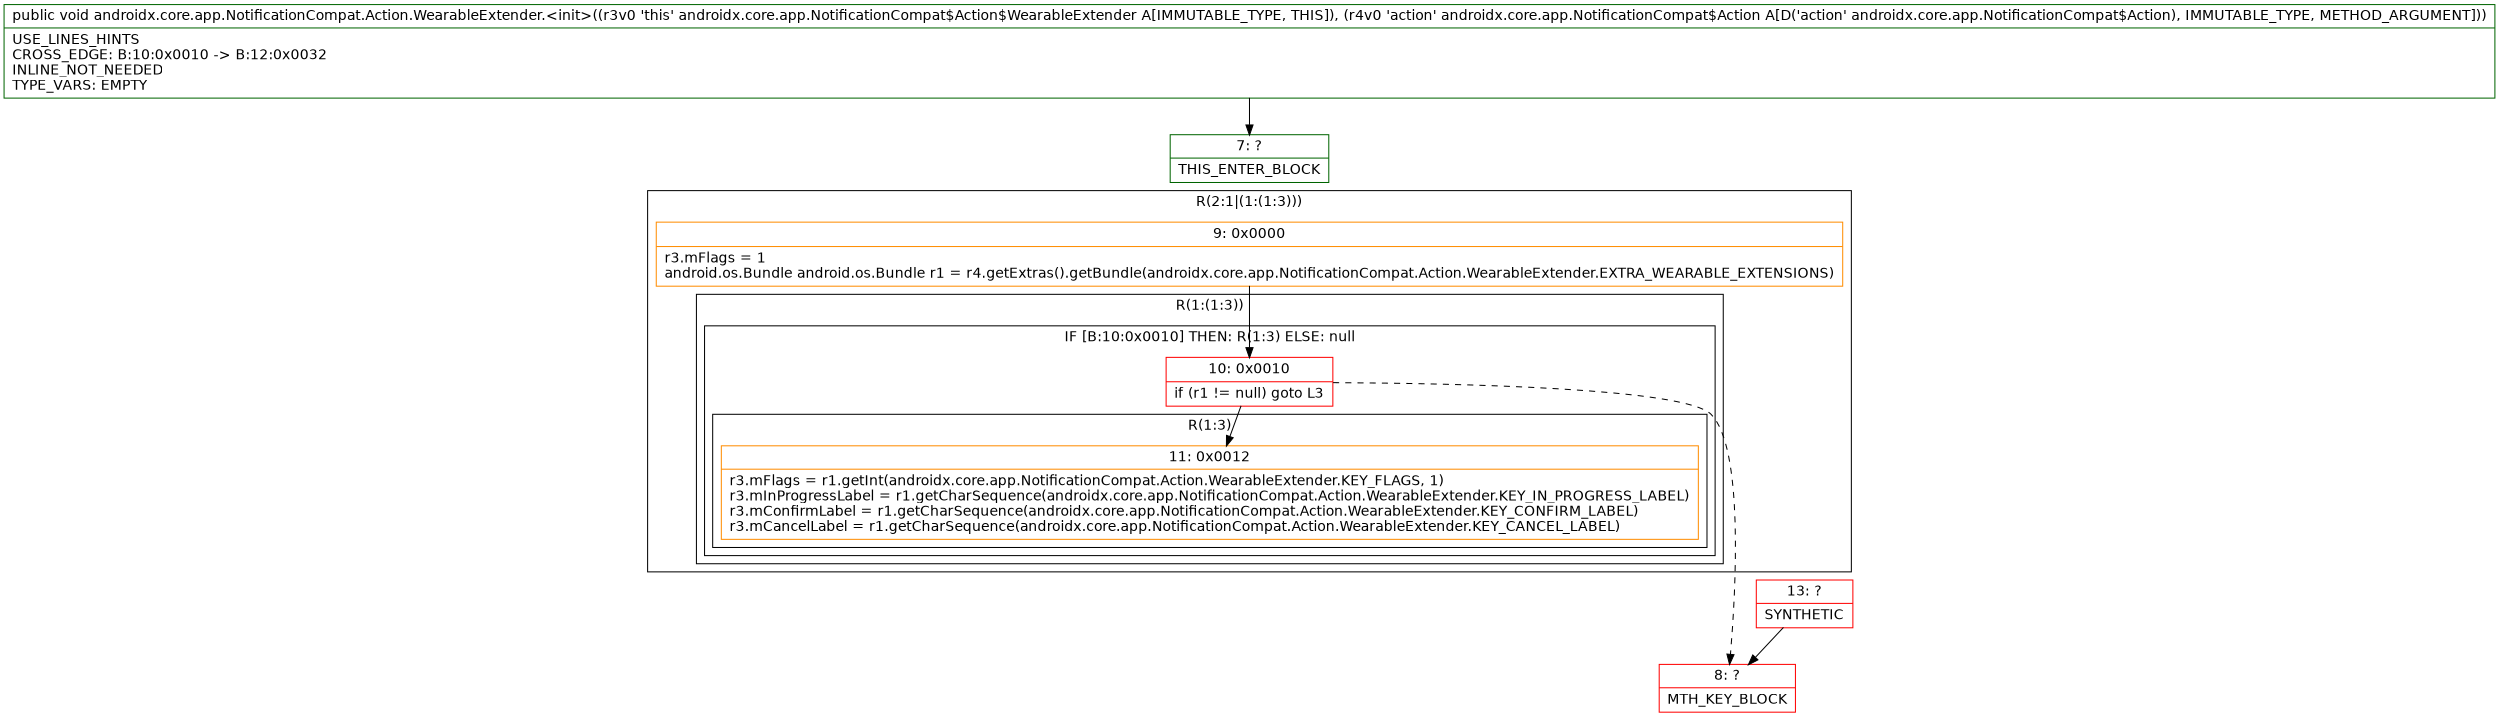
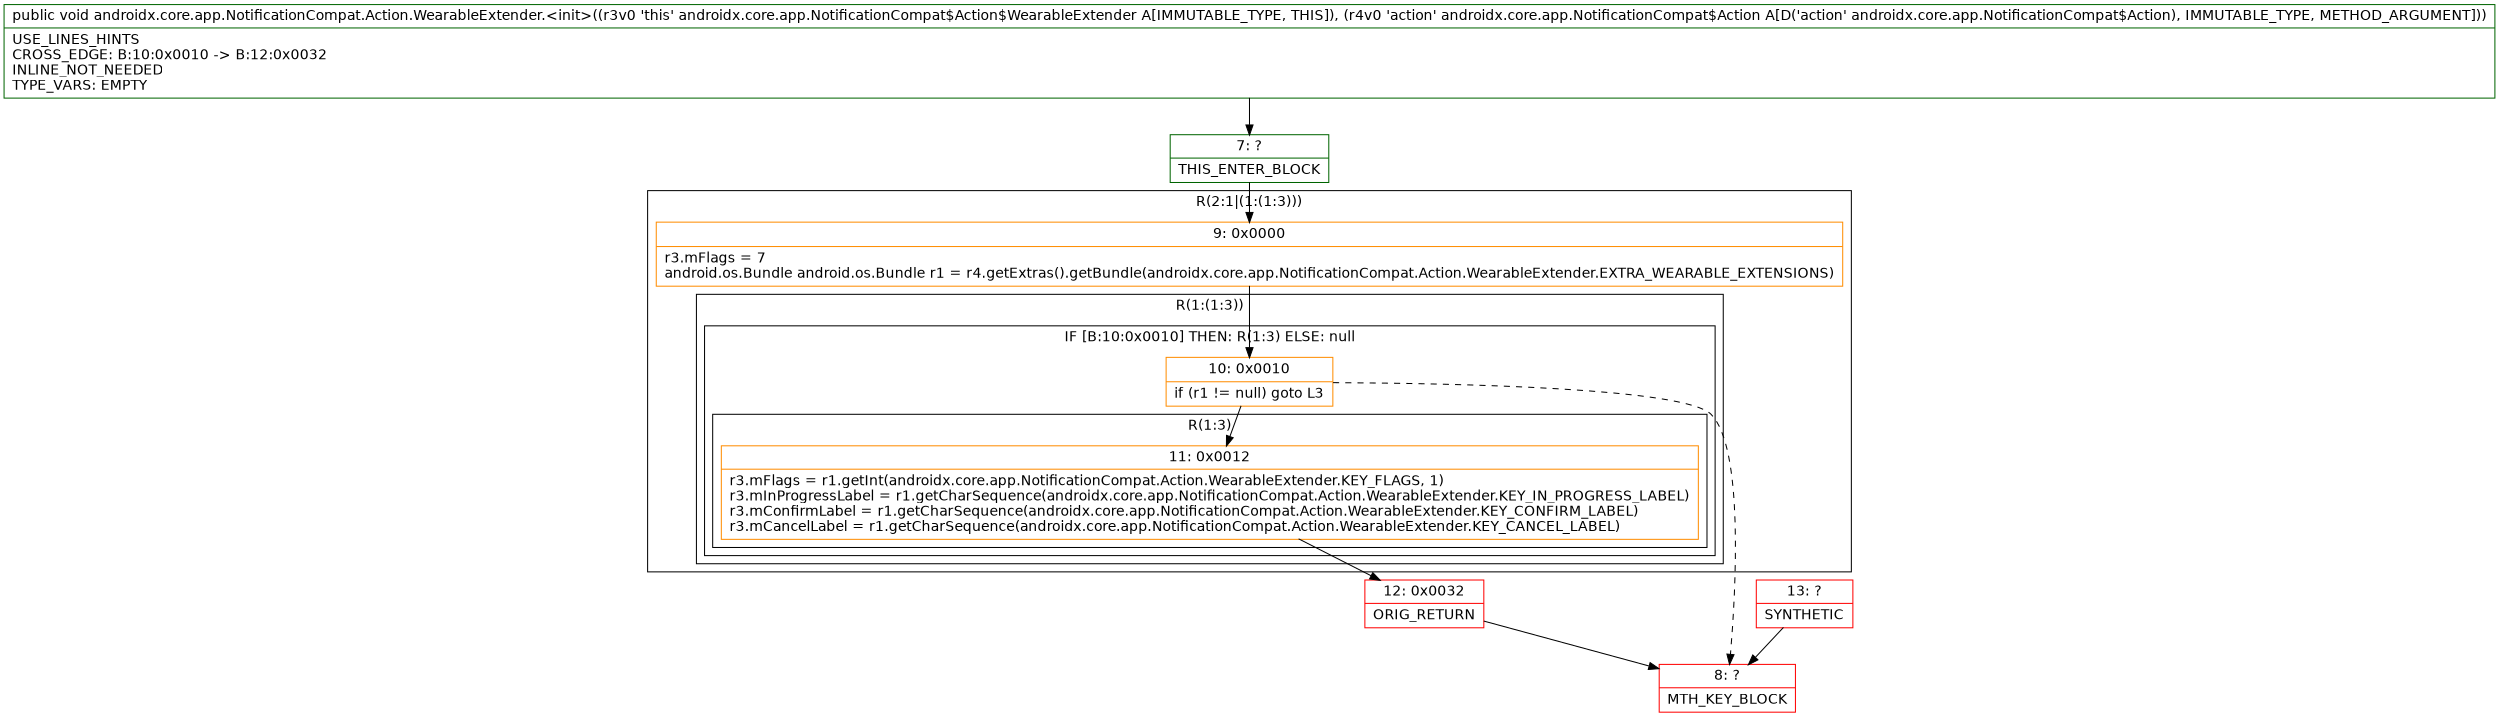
  digraph {
    fontname="DejaVu Sans"
    node [color=red fontname="DejaVu Sans" shape=record]
    edge [fontname="DejaVu Sans"]
    n1 [color=darkorange label="{11\:\ 0x0012|r3.mFlags = r1.getInt(androidx.core.app.NotificationCompat.Action.WearableExtender.KEY_FLAGS, 1)\lr3.mInProgressLabel = r1.getCharSequence(androidx.core.app.NotificationCompat.Action.WearableExtender.KEY_IN_PROGRESS_LABEL)\lr3.mConfirmLabel = r1.getCharSequence(androidx.core.app.NotificationCompat.Action.WearableExtender.KEY_CONFIRM_LABEL)\lr3.mCancelLabel = r1.getCharSequence(androidx.core.app.NotificationCompat.Action.WearableExtender.KEY_CANCEL_LABEL)\l}"]
-   n2 [label="{10\:\ 0x0010|if (r1 != null) goto L3\l}"]
-   n3 [color=darkorange label="{9\:\ 0x0000|r3.mFlags = 1\landroid.os.Bundle android.os.Bundle r1 = r4.getExtras().getBundle(androidx.core.app.NotificationCompat.Action.WearableExtender.EXTRA_WEARABLE_EXTENSIONS)\l}"]
+   n2 [color=darkorange label="{10\:\ 0x0010|if (r1 != null) goto L3\l}"]
+   n3 [color=darkorange label="{9\:\ 0x0000|r3.mFlags = 7\landroid.os.Bundle android.os.Bundle r1 = r4.getExtras().getBundle(androidx.core.app.NotificationCompat.Action.WearableExtender.EXTRA_WEARABLE_EXTENSIONS)\l}"]
+   n4 [label="{12\:\ 0x0032|ORIG_RETURN\l}"]
    n5 [label="{8\:\ ?|MTH_KEY_BLOCK\l}"]
    n6 [label="{13\:\ ?|SYNTHETIC\l}"]
    n7 [color=darkgreen label="{7\:\ ?|THIS_ENTER_BLOCK\l}"]
    n8 [color=darkgreen label="{public void androidx.core.app.NotificationCompat.Action.WearableExtender.\<init\>((r3v0 'this' androidx.core.app.NotificationCompat$Action$WearableExtender A[IMMUTABLE_TYPE, THIS]), (r4v0 'action' androidx.core.app.NotificationCompat$Action A[D('action' androidx.core.app.NotificationCompat$Action), IMMUTABLE_TYPE, METHOD_ARGUMENT]))  | USE_LINES_HINTS\lCROSS_EDGE: B:10:0x0010 \-\> B:12:0x0032\lINLINE_NOT_NEEDED\lTYPE_VARS: EMPTY\l}"]
    subgraph cluster_1 {
      label="R(2:1|(1:(1:3)))"
      n3
      subgraph cluster_2 {
        label="R(1:(1:3))"
        subgraph cluster_3 {
          label="IF [B:10:0x0010] THEN: R(1:3) ELSE: null"
          n2
          subgraph cluster_4 {
            label="R(1:3)"
            n1
          }
        }
      }
    }
+   n1 -> n4
    n2 -> n1
    n2 -> n5 [style=dashed]
    n3 -> n2
+   n4 -> n5
    n6 -> n5
+   n7 -> n3
    n8 -> n7
  }
